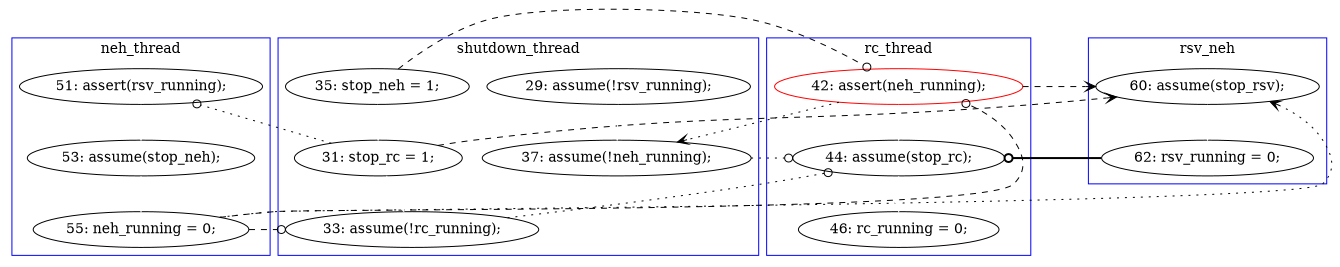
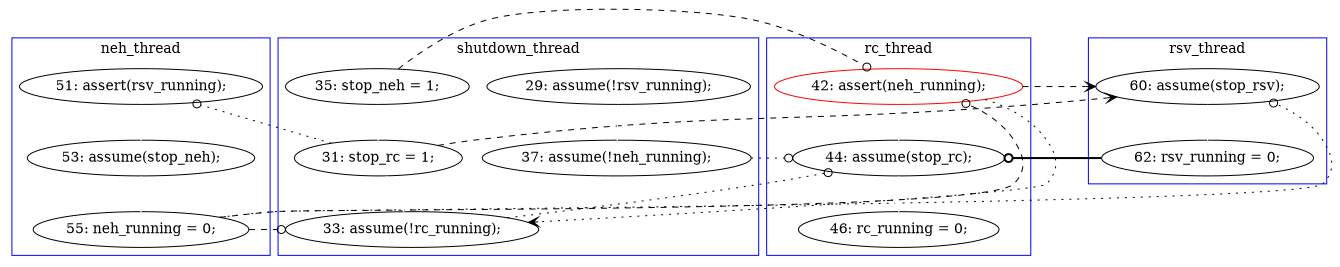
  digraph {
    edge [color=black constraint=false style=solid]
    n1 [label="55: neh_running = 0;"]
    n2 [label="51: assert(rsv_running);"]
    n3 [label="53: assume(stop_neh);"]
    n4 [label="33: assume(!rc_running);"]
    n5 [label="31: stop_rc = 1;"]
    n6 [label="29: assume(!rsv_running);"]
    n7 [label="37: assume(!neh_running);"]
    n8 [label="35: stop_neh = 1;"]
    n9 [label="60: assume(stop_rsv);"]
    n10 [label="62: rsv_running = 0;"]
    n11 [color=red label="42: assert(neh_running);"]
    n12 [label="44: assume(stop_rc);"]
    n13 [label="46: rc_running = 0;"]
    subgraph cluster_1 {
      color=blue
      label=neh_thread
      n1
      n2
      n3
    }
    subgraph cluster_2 {
      color=blue
      label=shutdown_thread
      n4
      n5
      n6
      n7
      n8
    }
    subgraph cluster_3 {
      color=blue
-     label=rsv_neh
+     label=rsv_thread
      n9
      n10
    }
    subgraph cluster_4 {
      color=blue
      label=rc_thread
      n11
      n12
      n13
    }
    n1 -> n4 [arrowhead=odot style=dashed]
-   n1 -> n9 [arrowhead=vee style=dotted]
+   n1 -> n9 [arrowhead=odot style=dotted]
    n1 -> n11 [arrowhead=odot style=dashed]
    n2 -> n3 [color=white constraint=""]
    n3 -> n1 [color=white constraint=""]
    n4 -> n12 [arrowhead=odot style=dotted]
    n5 -> n2 [arrowhead=odot style=dotted]
    n5 -> n4 [color=white constraint=""]
    n5 -> n9 [arrowhead=vee style=dashed]
    n6 -> n7 [color=white constraint=""]
    n7 -> n12 [arrowhead=odot style=dotted]
    n8 -> n5 [color=white constraint=""]
    n8 -> n11 [arrowhead=odot style=dashed]
    n9 -> n10 [color=white constraint=""]
    n10 -> n12 [arrowhead=odot style=bold]
-   n11 -> n7 [arrowhead=vee style=dotted]
+   n11 -> n4 [arrowhead=vee style=dotted]
    n11 -> n9 [arrowhead=vee style=dashed]
    n11 -> n12 [color=white constraint=""]
    n12 -> n13 [color=white constraint=""]
  }
